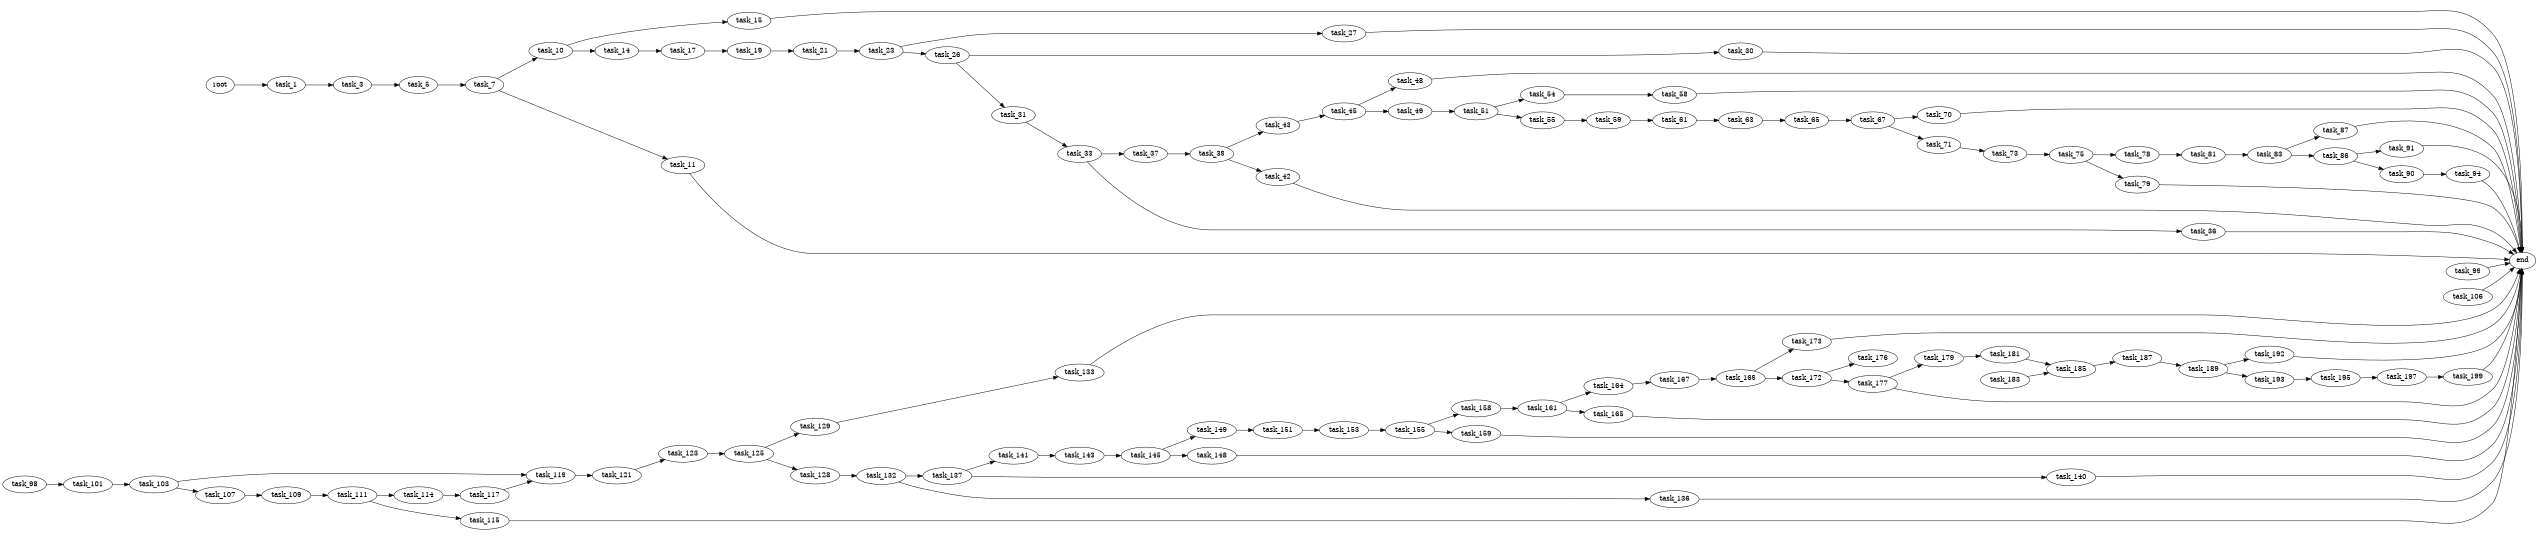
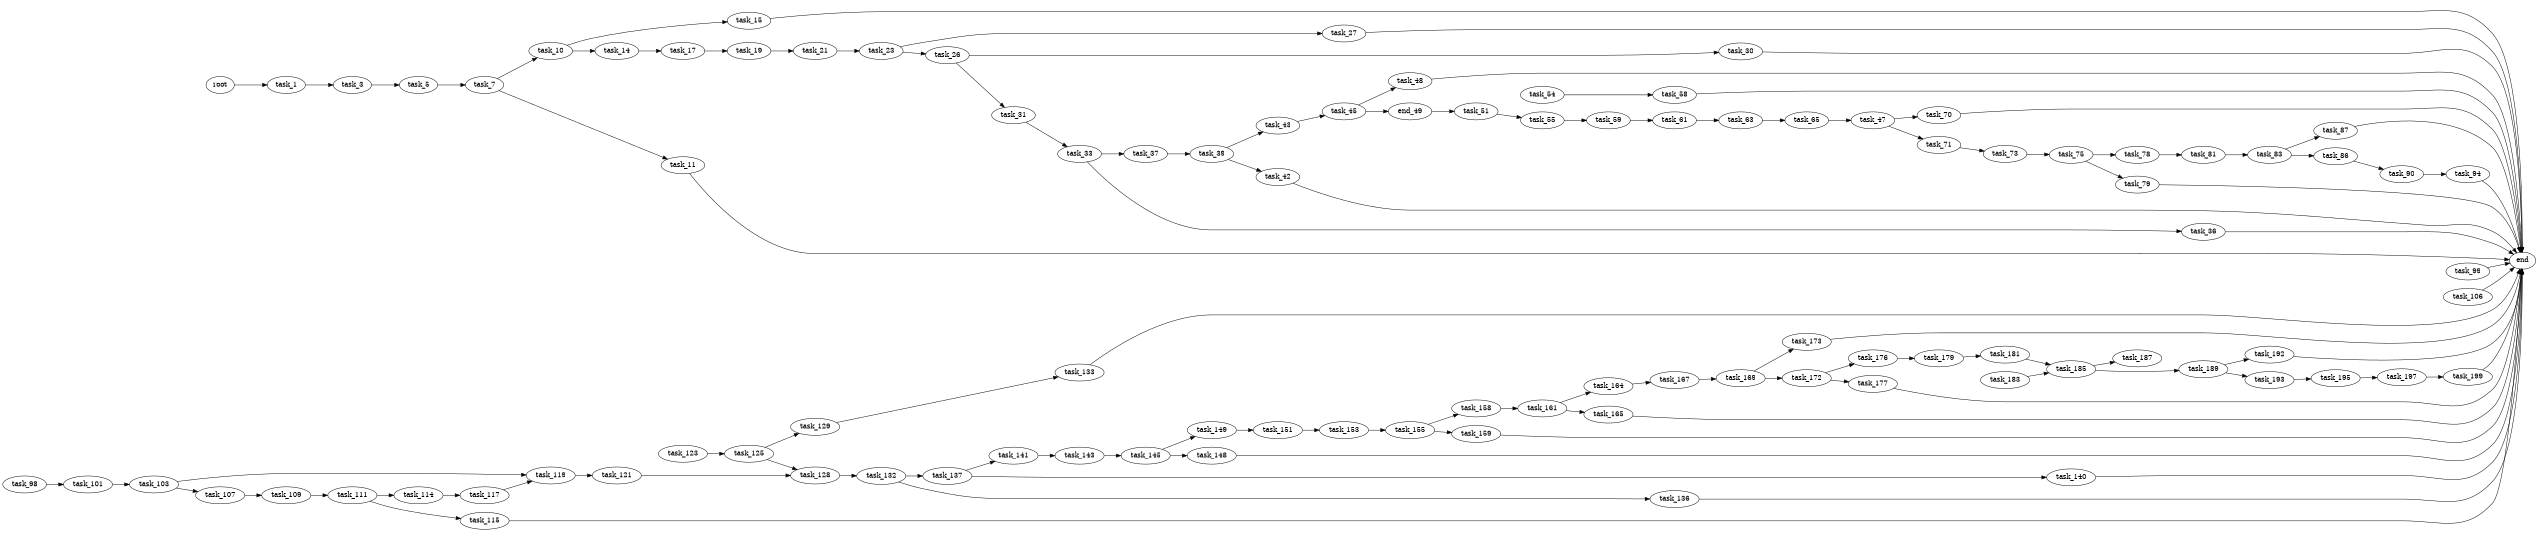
  digraph {
    rankdir=LR
    root
    task_1
    task_3
    task_5
    task_7
    task_10
    task_11
    task_14
    task_15
    end
    task_17
    task_19
    task_21
    task_23
    task_26
    task_27
    task_30
    task_31
    task_33
    task_36
    task_37
    task_39
    task_42
    task_43
    task_45
    task_48
-   task_49
+   task_49 [label=end_49]
    task_51
    task_54
    task_55
    task_58
    task_59
    task_61
    task_63
    task_65
-   task_67
+   task_67 [label=task_47]
    task_70
    task_71
    task_73
    task_75
    task_78
    task_79
    task_81
    task_83
    task_86
    task_87
    task_90
-   task_91
    task_94
    task_98
    task_101
    task_99
    task_103
    task_107
    task_119
    task_106
    task_109
    task_111
    task_114
    task_115
    task_117
    task_121
    task_123
    task_125
    task_128
    task_129
    task_132
    task_133
    task_136
    task_137
    task_140
    task_141
    task_143
    task_145
    task_148
    task_149
    task_151
    task_153
    task_155
    task_158
    task_159
    task_161
    task_164
    task_165
    task_167
    task_169
    task_172
    task_173
    task_176
    task_177
    task_179
    task_181
    task_185
    task_183
    task_187
    task_189
    task_192
    task_193
    task_195
    task_197
    task_199
    root -> task_1
    task_1 -> task_3
    task_3 -> task_5
    task_5 -> task_7
    task_7 -> task_10
    task_7 -> task_11
    task_10 -> task_14
    task_10 -> task_15
    task_11 -> end
    task_14 -> task_17
    task_15 -> end
    task_17 -> task_19
    task_19 -> task_21
    task_21 -> task_23
    task_23 -> task_26
    task_23 -> task_27
    task_26 -> task_30
    task_26 -> task_31
    task_27 -> end
    task_30 -> end
    task_31 -> task_33
    task_33 -> task_36
    task_33 -> task_37
    task_36 -> end
    task_37 -> task_39
    task_39 -> task_42
    task_39 -> task_43
    task_42 -> end
    task_43 -> task_45
    task_45 -> task_48
    task_45 -> task_49
    task_48 -> end
    task_49 -> task_51
-   task_51 -> task_54
    task_51 -> task_55
    task_54 -> task_58
    task_55 -> task_59
    task_58 -> end
    task_59 -> task_61
    task_61 -> task_63
    task_63 -> task_65
    task_65 -> task_67
    task_67 -> task_70
    task_67 -> task_71
    task_70 -> end
    task_71 -> task_73
    task_73 -> task_75
    task_75 -> task_78
    task_75 -> task_79
    task_78 -> task_81
    task_79 -> end
    task_81 -> task_83
    task_83 -> task_86
    task_83 -> task_87
    task_86 -> task_90
-   task_86 -> task_91
    task_87 -> end
    task_90 -> task_94
-   task_91 -> end
    task_94 -> end
    task_98 -> task_101
    task_101 -> task_103
    task_99 -> end
    task_103 -> task_107
    task_103 -> task_119
    task_107 -> task_109
    task_119 -> task_121
    task_106 -> end
    task_109 -> task_111
    task_111 -> task_114
    task_111 -> task_115
    task_114 -> task_117
    task_115 -> end
    task_117 -> task_119
-   task_121 -> task_123
+   task_121 -> task_128
    task_123 -> task_125
    task_125 -> task_128
    task_125 -> task_129
    task_128 -> task_132
    task_129 -> task_133
    task_132 -> task_136
    task_132 -> task_137
    task_133 -> end
    task_136 -> end
    task_137 -> task_140
    task_137 -> task_141
    task_140 -> end
    task_141 -> task_143
    task_143 -> task_145
    task_145 -> task_148
    task_145 -> task_149
    task_148 -> end
    task_149 -> task_151
    task_151 -> task_153
    task_153 -> task_155
    task_155 -> task_158
    task_155 -> task_159
    task_158 -> task_161
    task_159 -> end
    task_161 -> task_164
    task_161 -> task_165
    task_164 -> task_167
    task_165 -> end
    task_167 -> task_169
    task_169 -> task_172
    task_169 -> task_173
    task_172 -> task_176
    task_172 -> task_177
    task_173 -> end
-   task_177 -> task_179
+   task_176 -> task_179
    task_177 -> end
    task_179 -> task_181
    task_181 -> task_185
    task_185 -> task_187
    task_183 -> task_185
-   task_187 -> task_189
+   task_185 -> task_189
    task_189 -> task_192
    task_189 -> task_193
    task_192 -> end
    task_193 -> task_195
    task_195 -> task_197
    task_197 -> task_199
    task_199 -> end
  }
